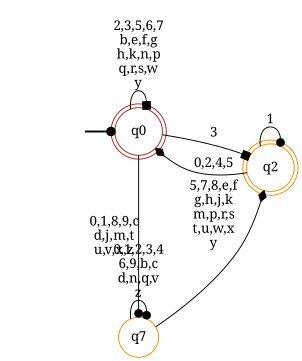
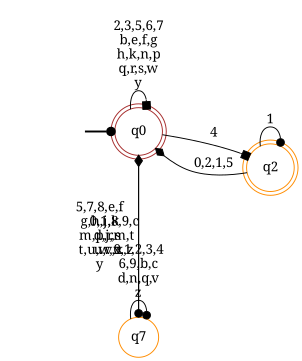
  digraph {
    fontname="Noto Serif"
    rankdir=LR
    node [fontname="Noto Serif" shape=doublecircle style="rounded,filled" color=darkorange fillcolor=white]
    edge [arrowhead=dot fontname="Noto Serif"]
    __start0 [height=0 shape=none style=invis width=0 color="" fillcolor=""]
    n2 [color=brown label=q0]
    n3 [label=q7 shape=circle style=filled]
    n4 [label=q2]
    subgraph cluster_1 {
      nodesep=0.15
      ranksep=0.15
      style=invis
      __start0
      n2
    }
    __start0 -> n2 [penwidth=2]
    n2 -> n2 [arrowhead=box label="2,3,5,6,7\nb,e,f,g\nh,k,n,p\nq,r,s,w\ny"]
    n2 -> n3 [label="0,1,8,9,c\nd,j,m,t\nu,v,x,z"]
-   n2 -> n4 [arrowhead=box label=3]
-   n3 -> n4 [arrowhead=diamond label="5,7,8,e,f\ng,h,j,k\nm,p,r,s\nt,u,w,x\ny"]
+   n2 -> n4 [arrowhead=box label=4]
+   n3 -> n2 [arrowhead=diamond label="5,7,8,e,f\ng,h,j,k\nm,p,r,s\nt,u,w,x\ny"]
    n3 -> n3 [label="0,1,2,3,4\n6,9,b,c\nd,n,q,v\nz"]
-   n4 -> n2 [arrowhead=diamond label="0,2,4,5"]
+   n4 -> n2 [arrowhead=diamond label="0,2,1,5"]
    n4 -> n4 [label=1]
  }
